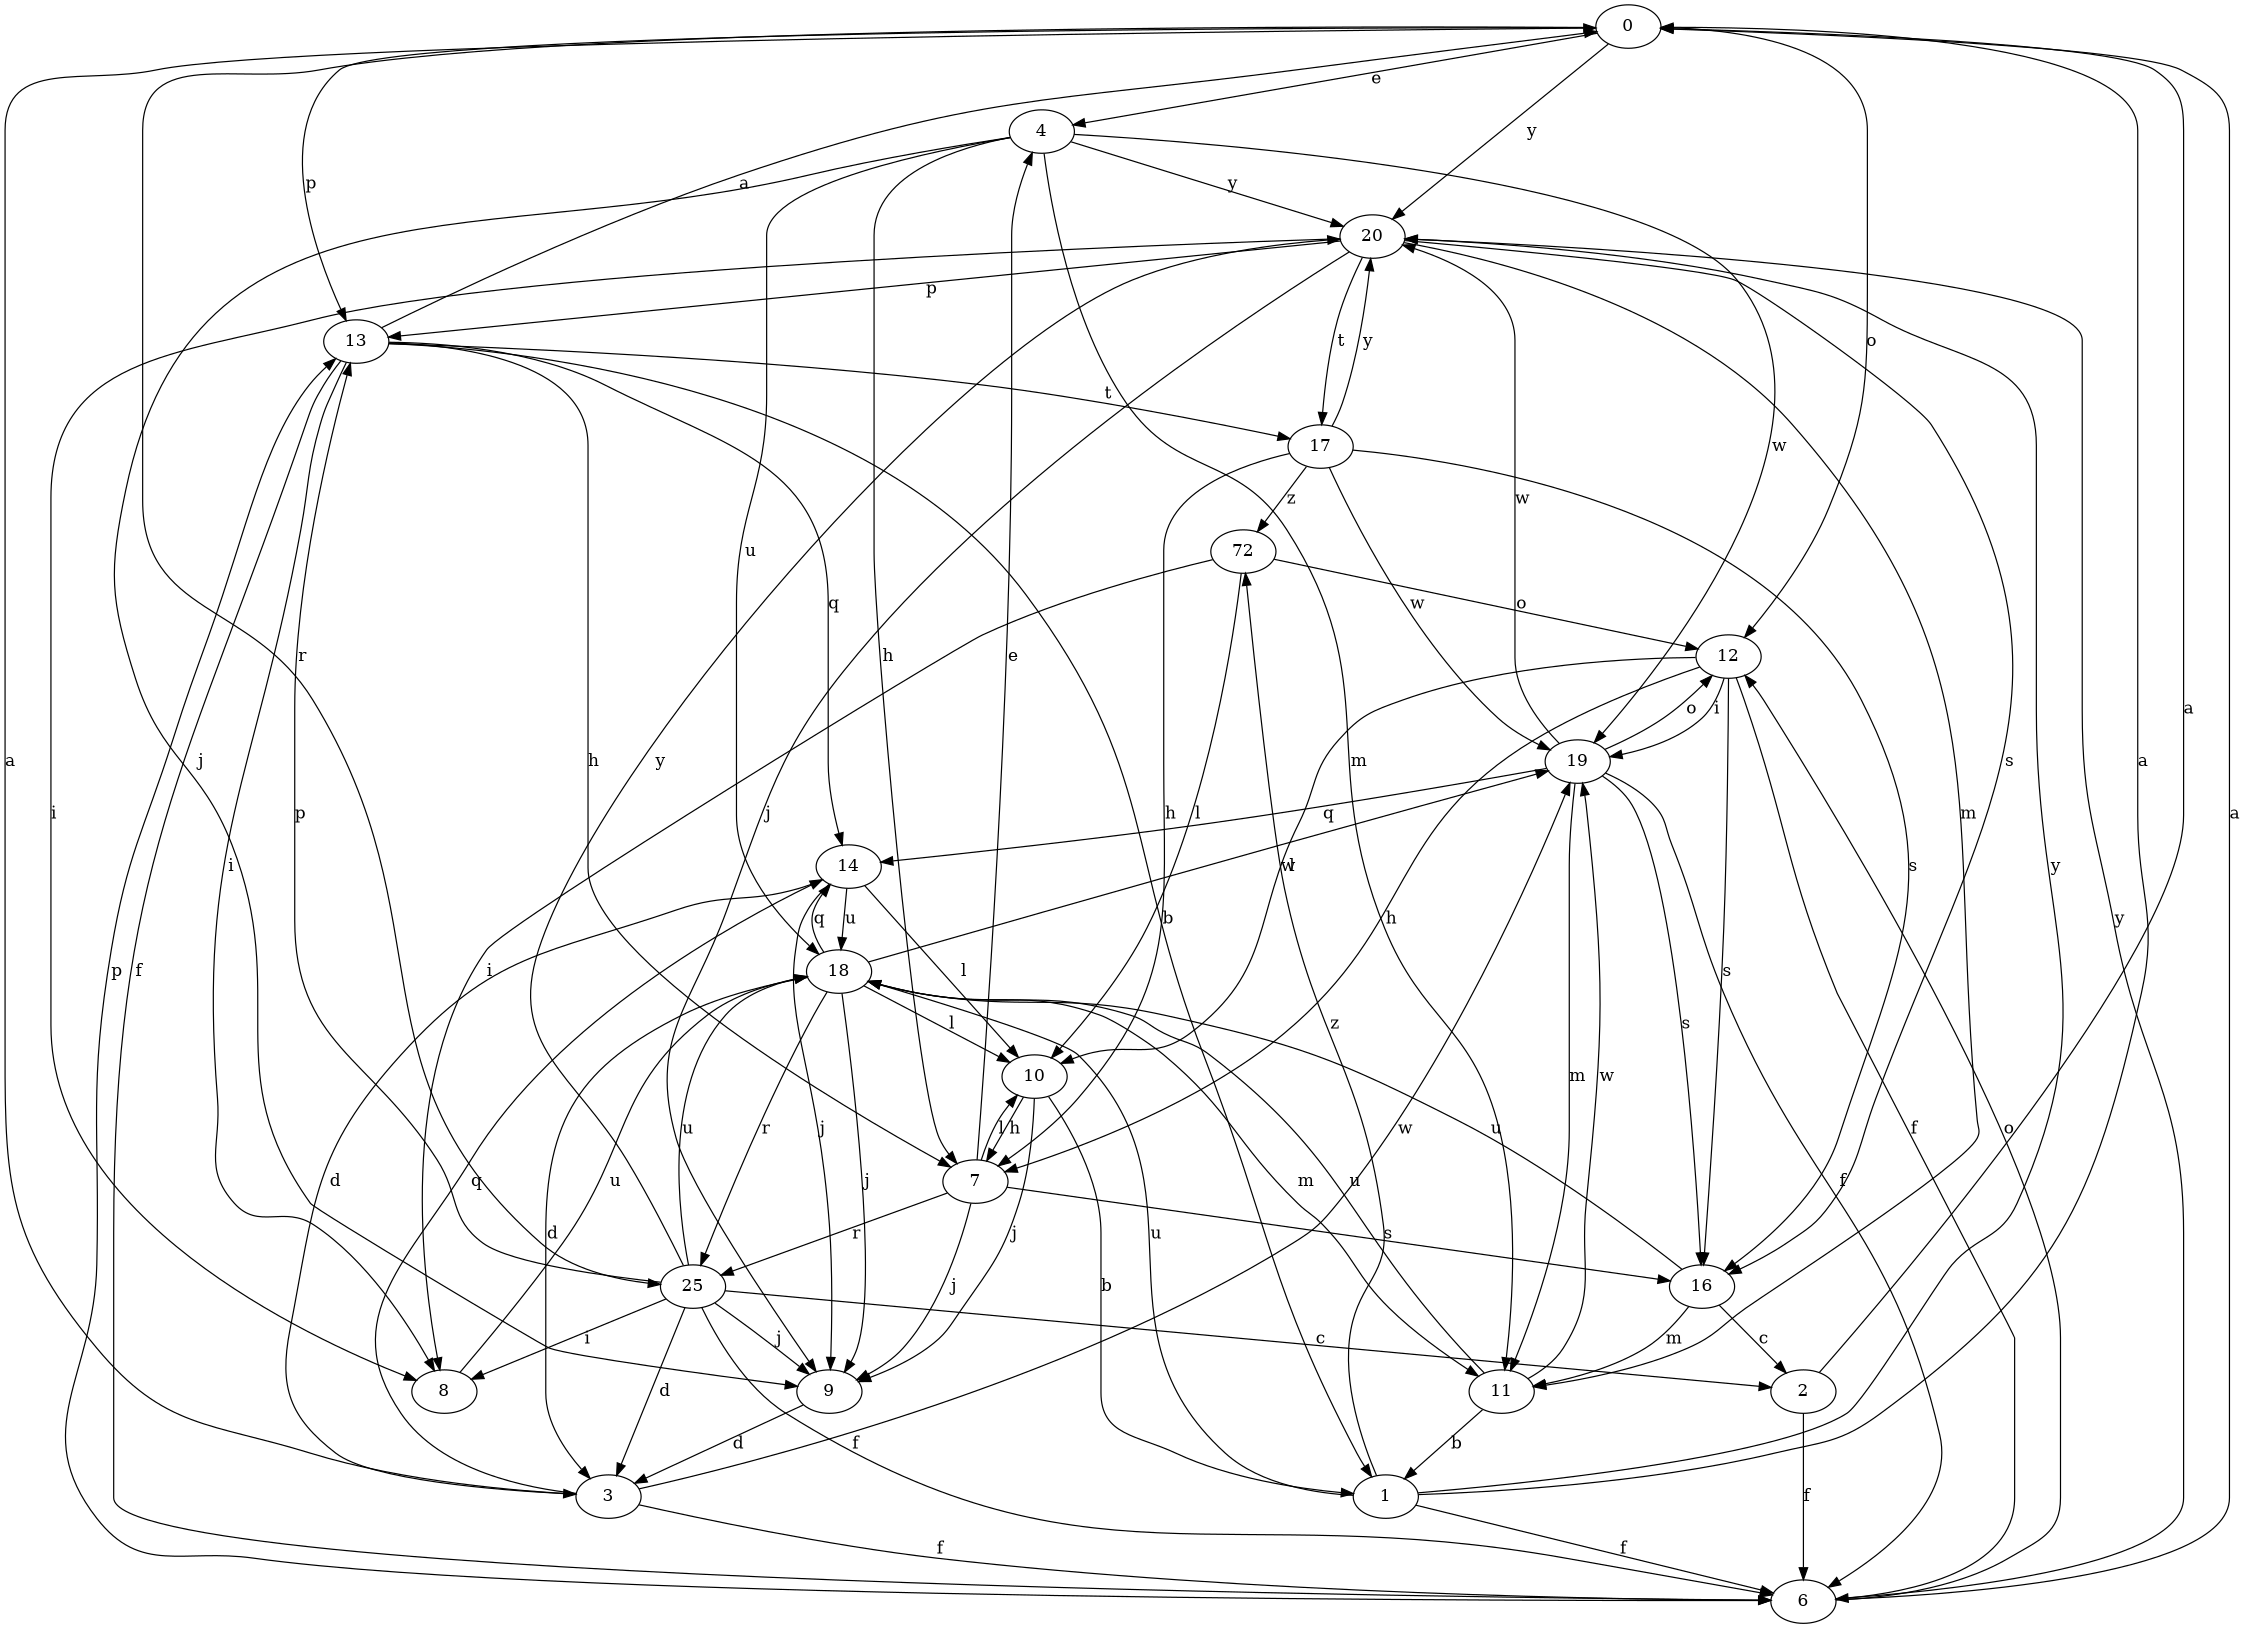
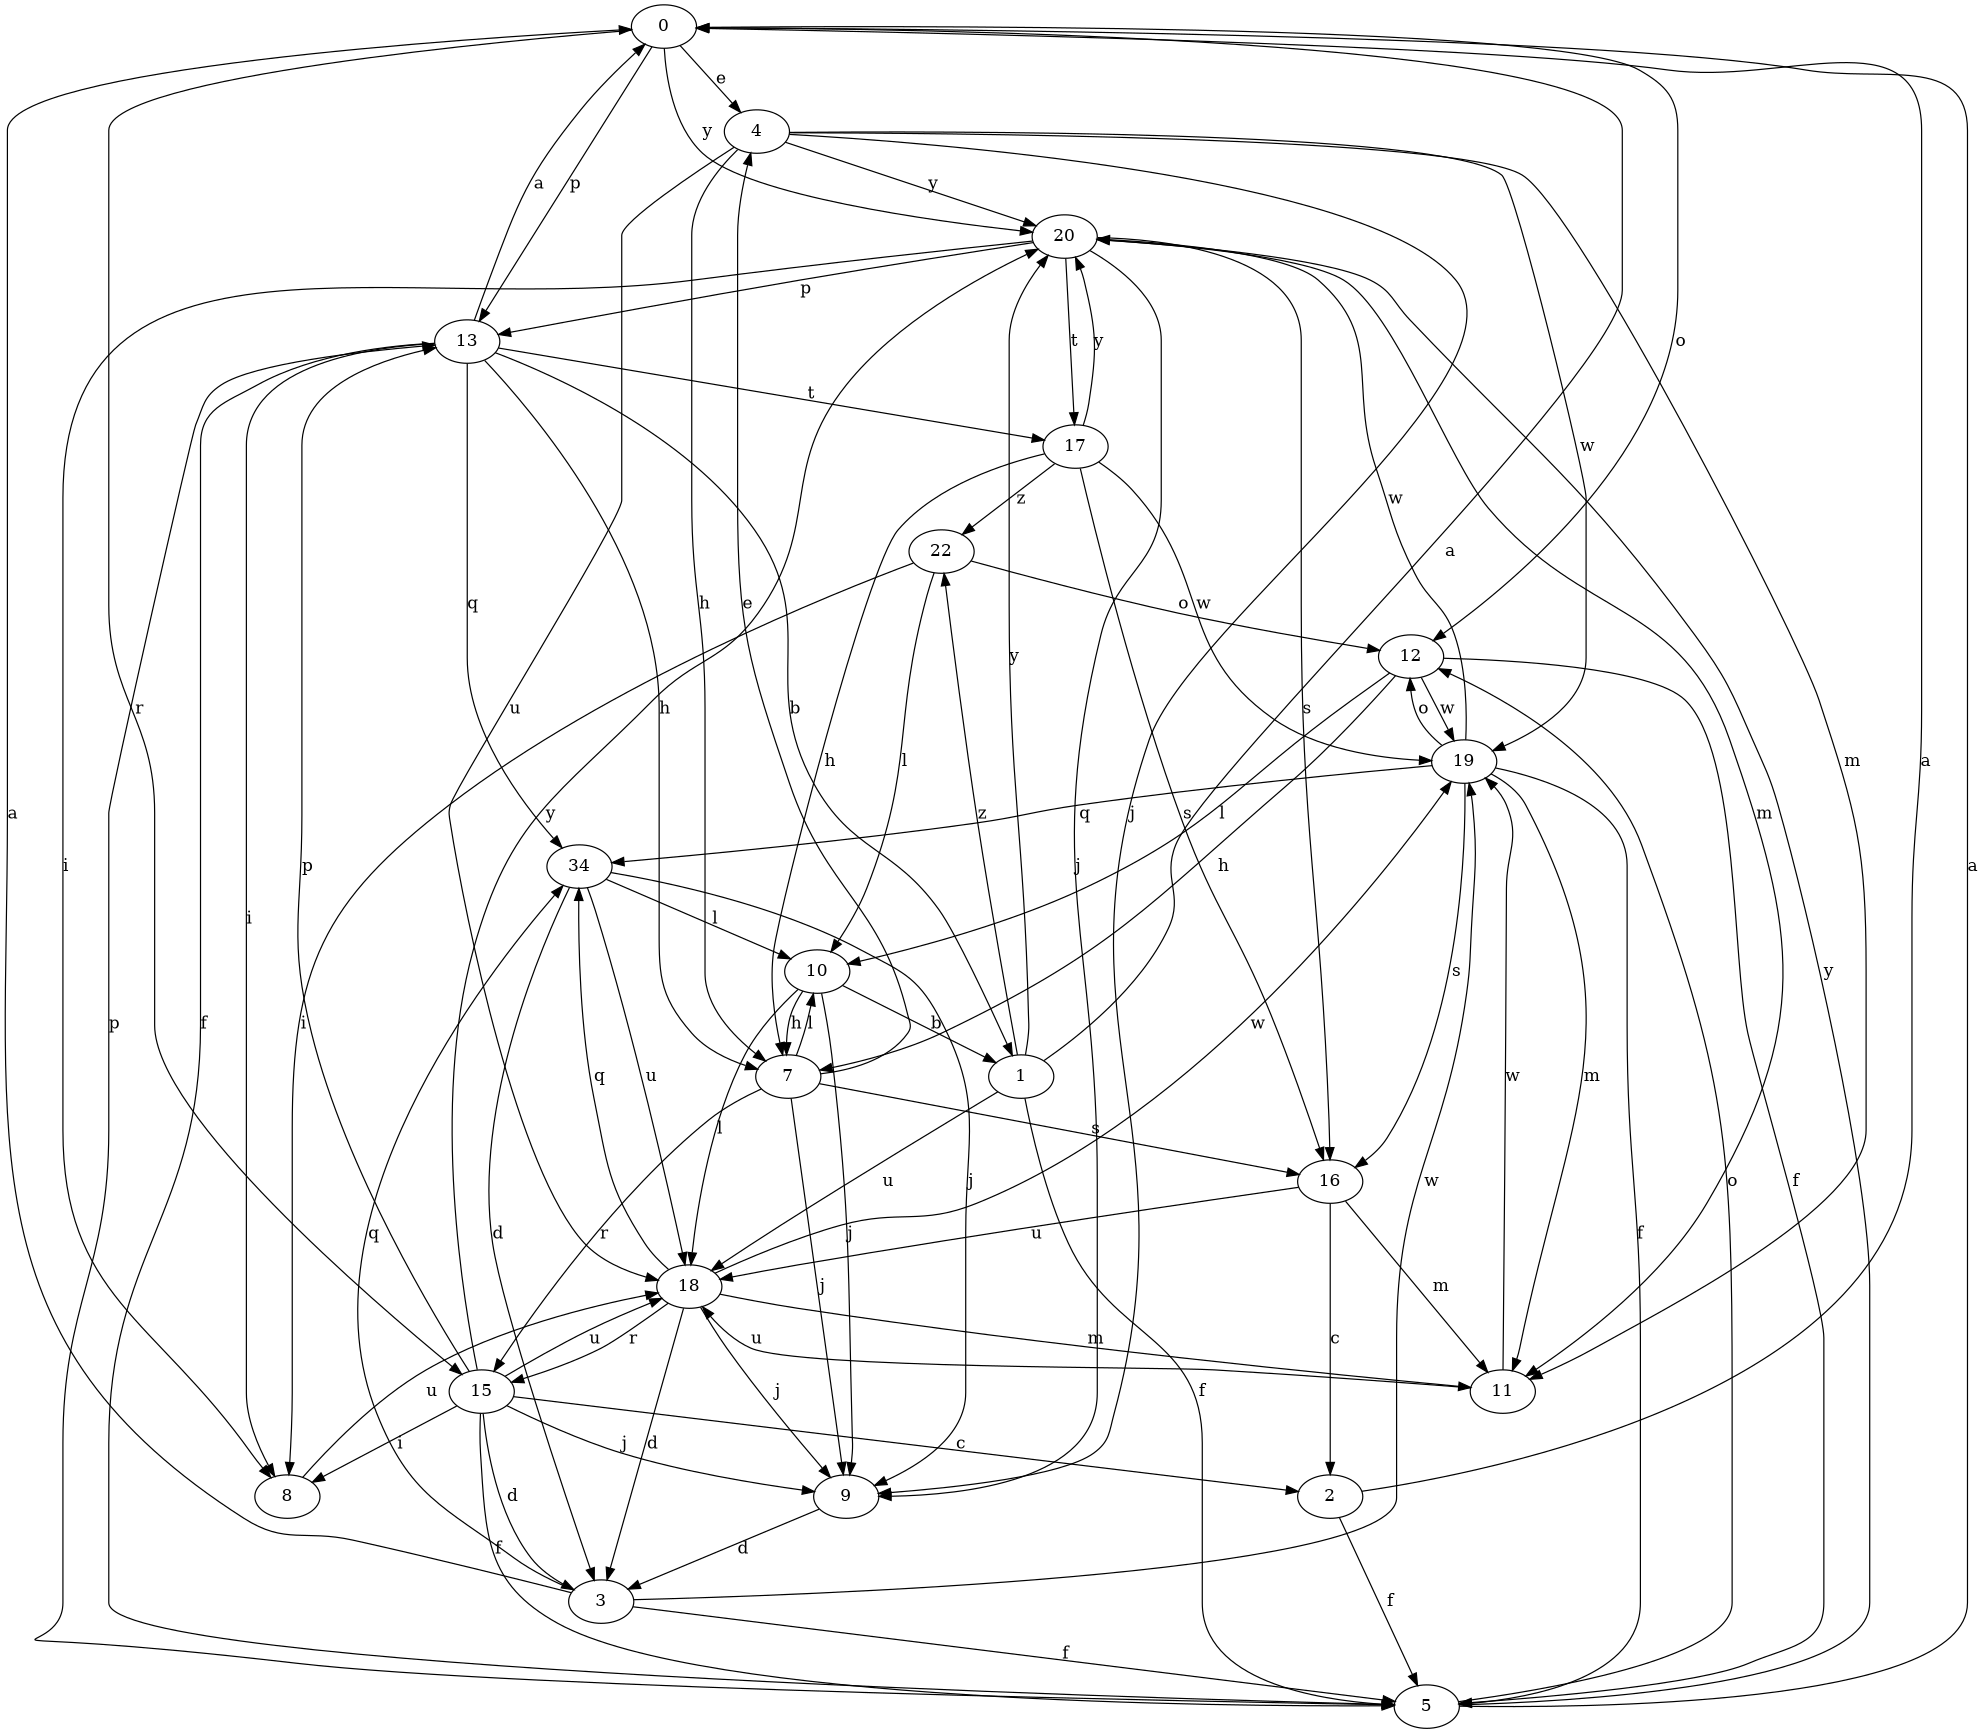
  strict digraph {
    0
    4
    12
    13
-   15 [label=25]
+   15
    20
    11
    18
    19
    7
    9
    1
-   6
+   6 [label=5]
    10
    16
-   14
+   14 [label=34]
    8
    17
    2
    3
-   22 [label=72]
+   22
    0 -> 4 [label=e]
    0 -> 12 [label=o]
    0 -> 13 [label=p]
    0 -> 15 [label=r]
    0 -> 20 [label=y]
    4 -> 20 [label=y]
    4 -> 11 [label=m]
    4 -> 18 [label=u]
    4 -> 19 [label=w]
    4 -> 7 [label=h]
    4 -> 9 [label=j]
-   12 -> 19 [label=i]
+   12 -> 19 [label=w]
    12 -> 7 [label=h]
    12 -> 6 [label=f]
    12 -> 10 [label=l]
-   12 -> 16 [label=s]
    13 -> 0 [label=a]
    13 -> 7 [label=h]
    13 -> 1 [label=b]
    13 -> 6 [label=f]
    13 -> 14 [label=q]
    13 -> 8 [label=i]
    13 -> 17 [label=t]
    15 -> 13 [label=p]
    15 -> 20 [label=y]
    15 -> 18 [label=u]
    15 -> 9 [label=j]
    15 -> 6 [label=f]
    15 -> 8 [label=i]
    15 -> 2 [label=c]
    15 -> 3 [label=d]
    20 -> 13 [label=p]
    20 -> 11 [label=m]
    20 -> 9 [label=j]
    20 -> 16 [label=s]
    20 -> 8 [label=i]
    20 -> 17 [label=t]
    11 -> 18 [label=u]
    11 -> 19 [label=w]
-   11 -> 1 [label=b]
    18 -> 15 [label=r]
    18 -> 11 [label=m]
    18 -> 19 [label=w]
    18 -> 9 [label=j]
-   18 -> 10 [label=l]
+   10 -> 18 [label=l]
    18 -> 14 [label=q]
    18 -> 3 [label=d]
    19 -> 12 [label=o]
    19 -> 20 [label=w]
    19 -> 11 [label=m]
    19 -> 6 [label=f]
    19 -> 16 [label=s]
    19 -> 14 [label=q]
    7 -> 4 [label=e]
    7 -> 15 [label=r]
    7 -> 9 [label=j]
    7 -> 10 [label=l]
    7 -> 16 [label=s]
    9 -> 3 [label=d]
    1 -> 0 [label=a]
    1 -> 20 [label=y]
    1 -> 18 [label=u]
    1 -> 6 [label=f]
    1 -> 22 [label=z]
    6 -> 0 [label=a]
    6 -> 12 [label=o]
    6 -> 13 [label=p]
    6 -> 20 [label=y]
    10 -> 7 [label=h]
    10 -> 9 [label=j]
    10 -> 1 [label=b]
    16 -> 11 [label=m]
    16 -> 18 [label=u]
    16 -> 2 [label=c]
    14 -> 18 [label=u]
    14 -> 9 [label=j]
    14 -> 10 [label=l]
    14 -> 3 [label=d]
    8 -> 18 [label=u]
    17 -> 20 [label=y]
    17 -> 19 [label=w]
    17 -> 7 [label=h]
    17 -> 16 [label=s]
    17 -> 22 [label=z]
    2 -> 0 [label=a]
    2 -> 6 [label=f]
    3 -> 0 [label=a]
    3 -> 19 [label=w]
    3 -> 6 [label=f]
    3 -> 14 [label=q]
    22 -> 12 [label=o]
    22 -> 10 [label=l]
    22 -> 8 [label=i]
  }
